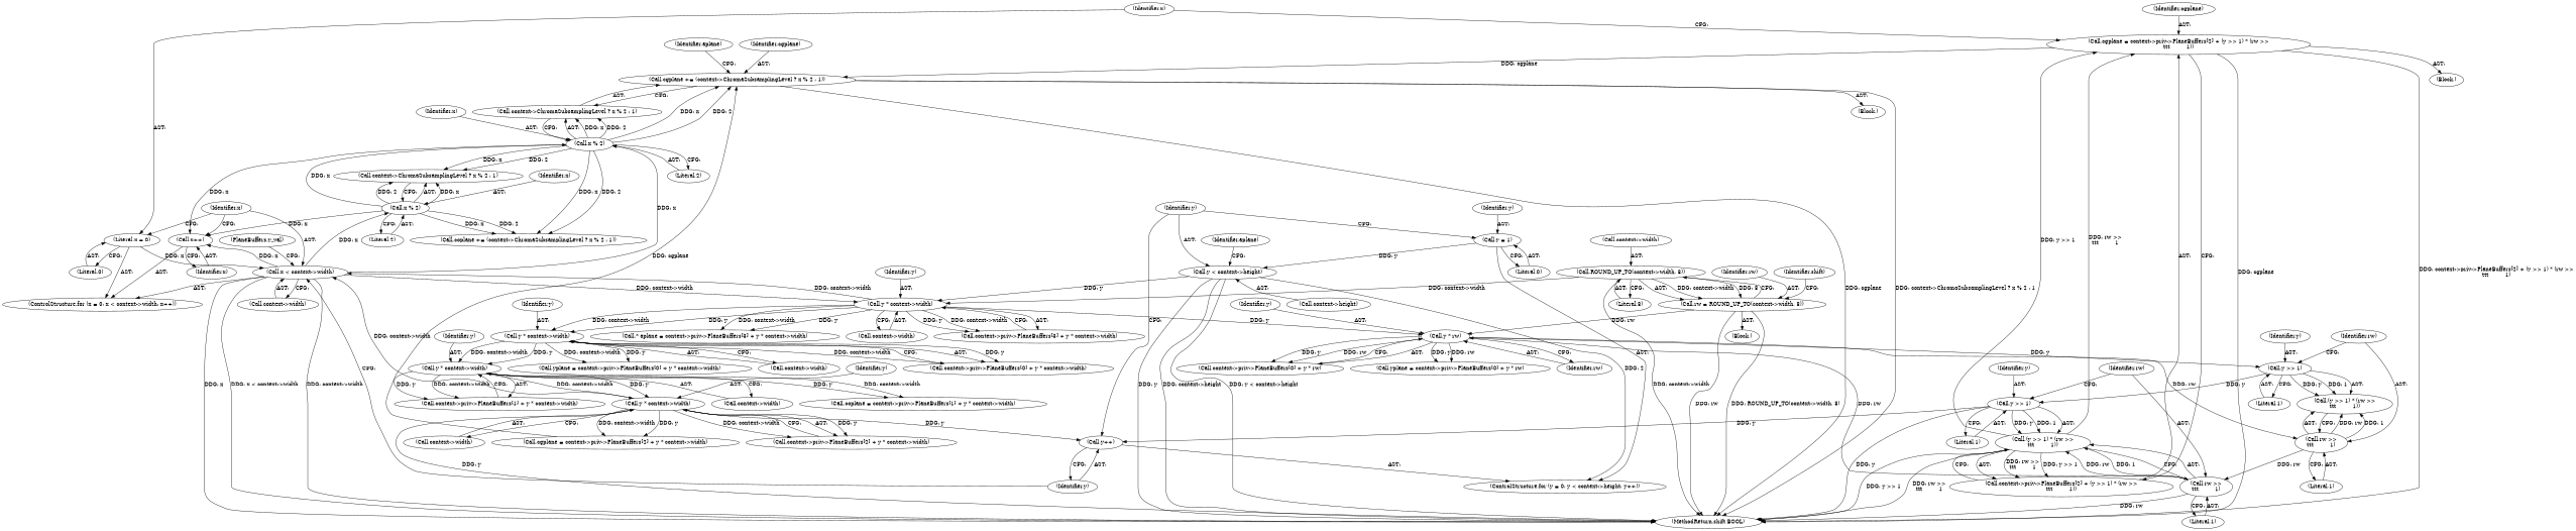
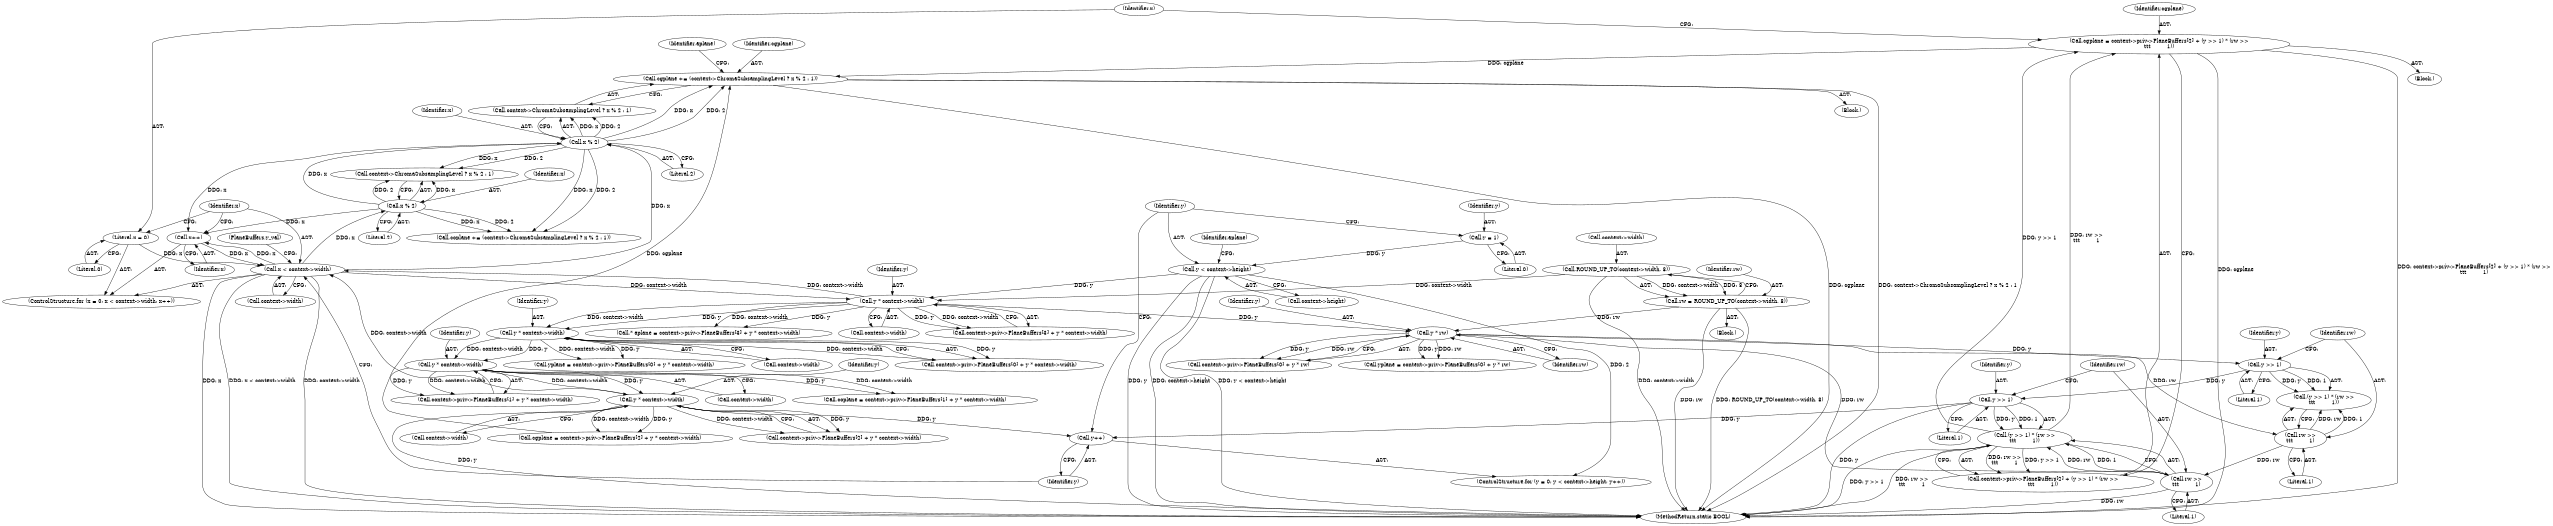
  digraph {
    n1 [label="(Call,cgplane = context->priv->PlaneBuffers[2] + (y >> 1) * (rw >>\n\t\t\t          1))"]
    n2 [label="(Call,cgplane += (context->ChromaSubsamplingLevel ? x % 2 : 1))"]
-   n3 [label="(MethodReturn,shift BOOL)"]
+   n3 [label="(MethodReturn,static BOOL)"]
    n4 [label="(Call,context->priv->PlaneBuffers[2] + (y >> 1) * (rw >>\n\t\t\t          1))"]
    n5 [label="(Block,)"]
    n6 [label="(Call,context->ChromaSubsamplingLevel ? x % 2 : 1)"]
    n7 [label="(Block,)"]
    n8 [label="(Call,(y >> 1) * (rw >>\n\t\t\t          1))"]
    n9 [label="(Call,rw >>\n\t\t\t          1)"]
    n10 [label="(Call,y * rw)"]
    n11 [label="(Literal,1)"]
    n12 [label="(Call,y >> 1)"]
    n13 [label="(Call,y++)"]
    n14 [label="(Literal,1)"]
    n15 [label="(ControlStructure,for (y = 0; y < context->height; y++))"]
    n16 [label="(Identifier,y)"]
    n17 [label="(Call,y >> 1)"]
    n18 [label="(Literal,1)"]
    n19 [label="(Call,(y >> 1) * (rw >>\n\t\t\t          1))"]
    n20 [label="(Call,rw >>\n\t\t\t          1)"]
    n21 [label="(Call,yplane = context->priv->PlaneBuffers[0] + y * rw)"]
    n22 [label="(Identifier,rw)"]
    n23 [label="(Call,context->priv->PlaneBuffers[0] + y * rw)"]
    n24 [label="(Literal,1)"]
    n25 [label="(Call,y * context->width)"]
    n26 [label="(Call,y * context->width)"]
    n27 [label="(Call,x < context->width)"]
    n28 [label="(Call,context->width)"]
    n29 [label="(Call,* aplane = context->priv->PlaneBuffers[3] + y * context->width)"]
    n30 [label="(Call,context->priv->PlaneBuffers[3] + y * context->width)"]
    n31 [label="(Call,y * context->width)"]
    n32 [label="(Call,context->width)"]
    n33 [label="(Call,context->priv->PlaneBuffers[0] + y * context->width)"]
    n34 [label="(Call,yplane = context->priv->PlaneBuffers[0] + y * context->width)"]
    n35 [label="(Call,x++)"]
    n36 [label="(Call,x % 2)"]
    n37 [label="(Call,x % 2)"]
    n38 [label="(Call,context->width)"]
    n39 [label="(ControlStructure,for (x = 0; x < context->width; x++))"]
    n40 [label="(Call,y < context->height)"]
    n41 [label="(Call,context->height)"]
    n42 [label="(Call,y * context->width)"]
    n43 [label="(Call,context->priv->PlaneBuffers[2] + y * context->width)"]
    n44 [label="(Call,context->width)"]
    n45 [label="(Call,cgplane = context->priv->PlaneBuffers[2] + y * context->width)"]
    n46 [label="(Call,coplane = context->priv->PlaneBuffers[1] + y * context->width)"]
    n47 [label="(Call,context->priv->PlaneBuffers[1] + y * context->width)"]
    n48 [label="(Call,context->width)"]
    n49 [label="(Call,y = 1)"]
    n50 [label="(Literal,0)"]
    n51 [label="(Identifier,x)"]
    n52 [label="(Call,coplane += (context->ChromaSubsamplingLevel ? x % 2 : 1))"]
    n53 [label="(Literal,2)"]
    n54 [label="(Call,context->ChromaSubsamplingLevel ? x % 2 : 1)"]
    n55 [label="(Literal,2)"]
    n56 [label="(Literal,x = 0)"]
    n57 [label="(Literal,0)"]
    n58 [label="(Call,ROUND_UP_TO(context->width, 8))"]
    n59 [label="(Call,rw = ROUND_UP_TO(context->width, 8))"]
-   n60 [label="(Literal,8)"]
    n61 [label="(Block,)"]
    n62 [label="(Identifier,x)"]
    n63 [label="(Identifier,x)"]
    n64 [label="(Identifier,cgplane)"]
    n65 [label="(Identifier,x)"]
    n66 [label="(Identifier,aplane)"]
    n67 [label="(Identifier,rw)"]
    n68 [label="(Identifier,y)"]
    n69 [label="(Identifier,aplane)"]
    n70 [label="(Identifier,y)"]
    n71 [label="(Identifier,x)"]
    n72 [label="(Identifier,y)"]
    n73 [label="(Identifier,y)"]
    n74 [label="(Call,context->width)"]
    n75 [label="(Identifier,rw)"]
    n76 [label="(Identifier,y)"]
    n77 [label="(Identifier,y)"]
    n78 [label="(Identifier,y)"]
    n79 [label="(Identifier,y)"]
-   n80 [label="(Identifier,shift)"]
    n81 [label="(Identifier,rw)"]
    n82 [label="(Identifier,cgplane)"]
    n83 [label="(Identifier,y)"]
    n84 [label="(PlaneBuffers,y_val)"]
    n1 -> n2 [label="DDG: cgplane"]
    n1 -> n3 [label="DDG: cgplane"]
    n1 -> n3 [label="DDG: context->priv->PlaneBuffers[2] + (y >> 1) * (rw >>\n\t\t\t          1)"]
    n1 -> n4 [label="CFG: "]
    n1 -> n5 [label="AST: "]
    n2 -> n3 [label="DDG: cgplane"]
    n2 -> n3 [label="DDG: context->ChromaSubsamplingLevel ? x % 2 : 1"]
    n2 -> n6 [label="CFG: "]
    n2 -> n7 [label="AST: "]
    n4 -> n1 [label="AST: "]
    n4 -> n8 [label="CFG: "]
    n6 -> n2 [label="AST: "]
    n6 -> n37 [label="CFG: "]
    n8 -> n1 [label="DDG: y >> 1"]
    n8 -> n1 [label="DDG: rw >>\n\t\t\t          1"]
    n8 -> n3 [label="DDG: y >> 1"]
    n8 -> n3 [label="DDG: rw >>\n\t\t\t          1"]
    n8 -> n4 [label="AST: "]
    n8 -> n4 [label="DDG: y >> 1"]
    n8 -> n4 [label="DDG: rw >>\n\t\t\t          1"]
    n8 -> n9 [label="CFG: "]
    n9 -> n3 [label="DDG: rw"]
    n9 -> n8 [label="AST: "]
    n9 -> n8 [label="DDG: rw"]
    n9 -> n8 [label="DDG: 1"]
    n9 -> n10 [label="DDG: rw"]
    n9 -> n11 [label="CFG: "]
    n10 -> n17 [label="DDG: y"]
    n10 -> n20 [label="DDG: rw"]
    n10 -> n21 [label="DDG: y"]
    n10 -> n21 [label="DDG: rw"]
    n10 -> n22 [label="CFG: "]
    n10 -> n23 [label="AST: "]
    n10 -> n23 [label="DDG: y"]
    n10 -> n23 [label="DDG: rw"]
    n11 -> n9 [label="AST: "]
    n12 -> n3 [label="DDG: y"]
    n12 -> n8 [label="AST: "]
    n12 -> n8 [label="DDG: y"]
    n12 -> n8 [label="DDG: 1"]
    n12 -> n13 [label="DDG: y"]
    n12 -> n14 [label="CFG: "]
    n13 -> n15 [label="AST: "]
    n13 -> n16 [label="CFG: "]
    n14 -> n12 [label="AST: "]
    n16 -> n13 [label="AST: "]
    n16 -> n27 [label="CFG: "]
    n17 -> n12 [label="DDG: y"]
    n17 -> n18 [label="CFG: "]
    n17 -> n19 [label="AST: "]
    n17 -> n19 [label="DDG: y"]
    n17 -> n19 [label="DDG: 1"]
    n18 -> n17 [label="AST: "]
    n19 -> n20 [label="CFG: "]
    n20 -> n9 [label="DDG: rw"]
    n20 -> n19 [label="AST: "]
    n20 -> n19 [label="DDG: rw"]
    n20 -> n19 [label="DDG: 1"]
    n20 -> n24 [label="CFG: "]
    n22 -> n10 [label="AST: "]
    n23 -> n10 [label="CFG: "]
    n24 -> n20 [label="AST: "]
    n25 -> n10 [label="DDG: y"]
    n25 -> n26 [label="DDG: y"]
    n25 -> n26 [label="DDG: context->width"]
    n25 -> n27 [label="DDG: context->width"]
    n25 -> n28 [label="CFG: "]
    n25 -> n29 [label="DDG: y"]
    n25 -> n29 [label="DDG: context->width"]
    n25 -> n30 [label="AST: "]
    n25 -> n30 [label="DDG: y"]
    n25 -> n30 [label="DDG: context->width"]
    n26 -> n31 [label="DDG: y"]
    n26 -> n31 [label="DDG: context->width"]
    n26 -> n32 [label="CFG: "]
    n26 -> n33 [label="AST: "]
    n26 -> n33 [label="DDG: y"]
    n26 -> n33 [label="DDG: context->width"]
    n26 -> n34 [label="DDG: y"]
    n26 -> n34 [label="DDG: context->width"]
    n27 -> n3 [label="DDG: context->width"]
    n27 -> n3 [label="DDG: x"]
    n27 -> n3 [label="DDG: x < context->width"]
    n27 -> n25 [label="DDG: context->width"]
    n27 -> n35 [label="DDG: x"]
    n27 -> n36 [label="DDG: x"]
    n27 -> n37 [label="DDG: x"]
    n27 -> n38 [label="CFG: "]
    n27 -> n39 [label="AST: "]
    n28 -> n25 [label="AST: "]
    n30 -> n25 [label="CFG: "]
    n31 -> n42 [label="DDG: y"]
    n31 -> n42 [label="DDG: context->width"]
    n31 -> n46 [label="DDG: y"]
    n31 -> n46 [label="DDG: context->width"]
    n31 -> n47 [label="AST: "]
    n31 -> n47 [label="DDG: y"]
    n31 -> n47 [label="DDG: context->width"]
    n31 -> n48 [label="CFG: "]
    n32 -> n26 [label="AST: "]
    n33 -> n26 [label="CFG: "]
+   n35 -> n27 [label="DDG: x"]
    n35 -> n39 [label="AST: "]
    n35 -> n51 [label="CFG: "]
    n36 -> n35 [label="DDG: x"]
    n36 -> n37 [label="DDG: x"]
    n36 -> n52 [label="DDG: x"]
    n36 -> n52 [label="DDG: 2"]
    n36 -> n53 [label="CFG: "]
    n36 -> n54 [label="AST: "]
    n36 -> n54 [label="DDG: x"]
    n36 -> n54 [label="DDG: 2"]
    n37 -> n2 [label="DDG: x"]
    n37 -> n2 [label="DDG: 2"]
    n37 -> n6 [label="AST: "]
    n37 -> n6 [label="DDG: x"]
    n37 -> n6 [label="DDG: 2"]
    n37 -> n35 [label="DDG: x"]
    n37 -> n52 [label="DDG: x"]
    n37 -> n52 [label="DDG: 2"]
    n37 -> n54 [label="DDG: x"]
    n37 -> n54 [label="DDG: 2"]
    n37 -> n55 [label="CFG: "]
    n38 -> n27 [label="AST: "]
    n40 -> n3 [label="DDG: y"]
    n40 -> n3 [label="DDG: context->height"]
    n40 -> n3 [label="DDG: y < context->height"]
    n40 -> n15 [label="DDG: 2"]
    n40 -> n25 [label="DDG: y"]
+   n40 -> n41 [label="CFG: "]
    n41 -> n40 [label="AST: "]
    n42 -> n3 [label="DDG: y"]
    n42 -> n13 [label="DDG: y"]
    n42 -> n27 [label="DDG: context->width"]
    n42 -> n43 [label="AST: "]
    n42 -> n43 [label="DDG: y"]
    n42 -> n43 [label="DDG: context->width"]
    n42 -> n44 [label="CFG: "]
    n42 -> n45 [label="DDG: y"]
    n42 -> n45 [label="DDG: context->width"]
    n43 -> n42 [label="CFG: "]
    n44 -> n42 [label="AST: "]
    n45 -> n2 [label="DDG: cgplane"]
    n47 -> n31 [label="CFG: "]
    n48 -> n31 [label="AST: "]
-   n49 -> n15 [label="AST: "]
    n49 -> n40 [label="DDG: y"]
    n49 -> n50 [label="CFG: "]
    n50 -> n49 [label="AST: "]
    n51 -> n35 [label="AST: "]
    n53 -> n36 [label="AST: "]
    n54 -> n36 [label="CFG: "]
    n55 -> n37 [label="AST: "]
    n56 -> n27 [label="DDG: x"]
    n56 -> n39 [label="AST: "]
    n56 -> n57 [label="CFG: "]
    n57 -> n56 [label="AST: "]
    n58 -> n3 [label="DDG: context->width"]
    n58 -> n25 [label="DDG: context->width"]
    n58 -> n59 [label="AST: "]
    n58 -> n59 [label="DDG: context->width"]
    n58 -> n59 [label="DDG: 8"]
-   n58 -> n60 [label="CFG: "]
    n59 -> n3 [label="DDG: rw"]
    n59 -> n3 [label="DDG: ROUND_UP_TO(context->width, 8)"]
    n59 -> n10 [label="DDG: rw"]
    n59 -> n58 [label="CFG: "]
    n59 -> n61 [label="AST: "]
-   n60 -> n58 [label="AST: "]
    n62 -> n37 [label="AST: "]
    n63 -> n1 [label="CFG: "]
    n63 -> n56 [label="AST: "]
    n64 -> n1 [label="AST: "]
    n65 -> n36 [label="AST: "]
    n66 -> n40 [label="CFG: "]
    n67 -> n17 [label="CFG: "]
    n67 -> n20 [label="AST: "]
    n68 -> n17 [label="AST: "]
    n69 -> n2 [label="CFG: "]
    n70 -> n25 [label="AST: "]
    n71 -> n27 [label="AST: "]
    n71 -> n35 [label="CFG: "]
    n71 -> n56 [label="CFG: "]
    n72 -> n42 [label="AST: "]
    n73 -> n31 [label="AST: "]
    n74 -> n58 [label="AST: "]
    n75 -> n59 [label="AST: "]
    n76 -> n13 [label="CFG: "]
    n76 -> n40 [label="AST: "]
    n76 -> n49 [label="CFG: "]
    n77 -> n49 [label="AST: "]
    n78 -> n10 [label="AST: "]
    n79 -> n12 [label="AST: "]
-   n80 -> n59 [label="CFG: "]
    n81 -> n9 [label="AST: "]
    n81 -> n12 [label="CFG: "]
    n82 -> n2 [label="AST: "]
    n83 -> n26 [label="AST: "]
    n84 -> n27 [label="CFG: "]
  }
